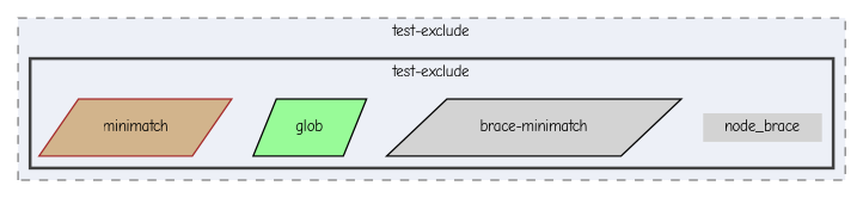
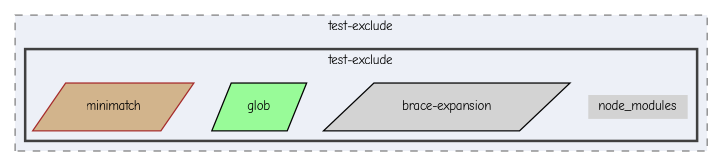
  digraph {
    compound=true
    fontname="Comic Neue"
    node [fontname="Comic Neue" fontsize=10 shape=parallelogram style=filled fillcolor=lightgrey color=brown]
-   n1 [height=0.2 label=node_brace shape=plaintext width=0.4]
-   n2 [color=black height=0.2 label="brace-minimatch" width=0.4]
+   n1 [height=0.2 label=node_modules shape=plaintext width=0.4]
+   n2 [color=black height=0.2 label="brace-expansion" width=0.4]
    n3 [color=black fillcolor=palegreen height=0.2 label=glob width=0.4]
    n4 [fillcolor=tan height=0.2 label=minimatch width=0.4]
    subgraph cluster_1 {
      bgcolor="#edf0f7"
      fontsize=10
      label="test-exclude"
      pencolor=grey50
      style="filled,dashed"
      subgraph cluster_2 {
        bgcolor="#edf0f7"
        fontsize=10
        pencolor=grey25
        style="filled,bold"
        n1
        n2
        n3
        n4
      }
    }
  }
